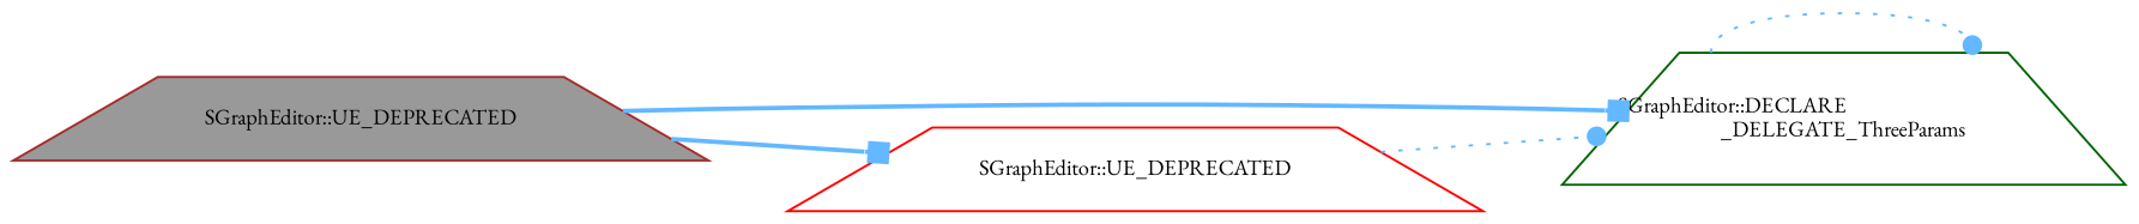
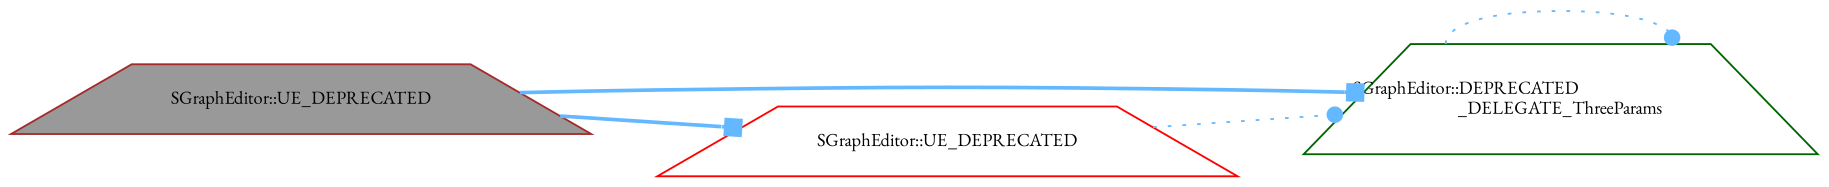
  digraph {
    rankdir=LR
    fontname="EB Garamond"
    node [fillcolor=white fontname="EB Garamond" fontsize=10 shape=trapezium style=filled]
    edge [color=steelblue1 fontname="EB Garamond" fontsize=10 labelfontname=Helvetica labelfontsize=10 style=bold arrowhead=box]
    n1 [color=brown fillcolor=grey60 fontcolor=black height=0.2 label="SGraphEditor::UE_DEPRECATED" width=0.4]
-   n2 [color=darkgreen height=0.2 label="SGraphEditor::DECLARE\l_DELEGATE_ThreeParams" width=0.4]
+   n2 [color=darkgreen height=0.2 label="SGraphEditor::DEPRECATED\l_DELEGATE_ThreeParams" width=0.4]
    n3 [color=red height=0.2 label="SGraphEditor::UE_DEPRECATED" width=0.4]
    n1 -> n2
    n1 -> n3
    n2 -> n2 [style=dotted arrowhead=dot]
    n3 -> n2 [style=dotted arrowhead=dot]
  }
